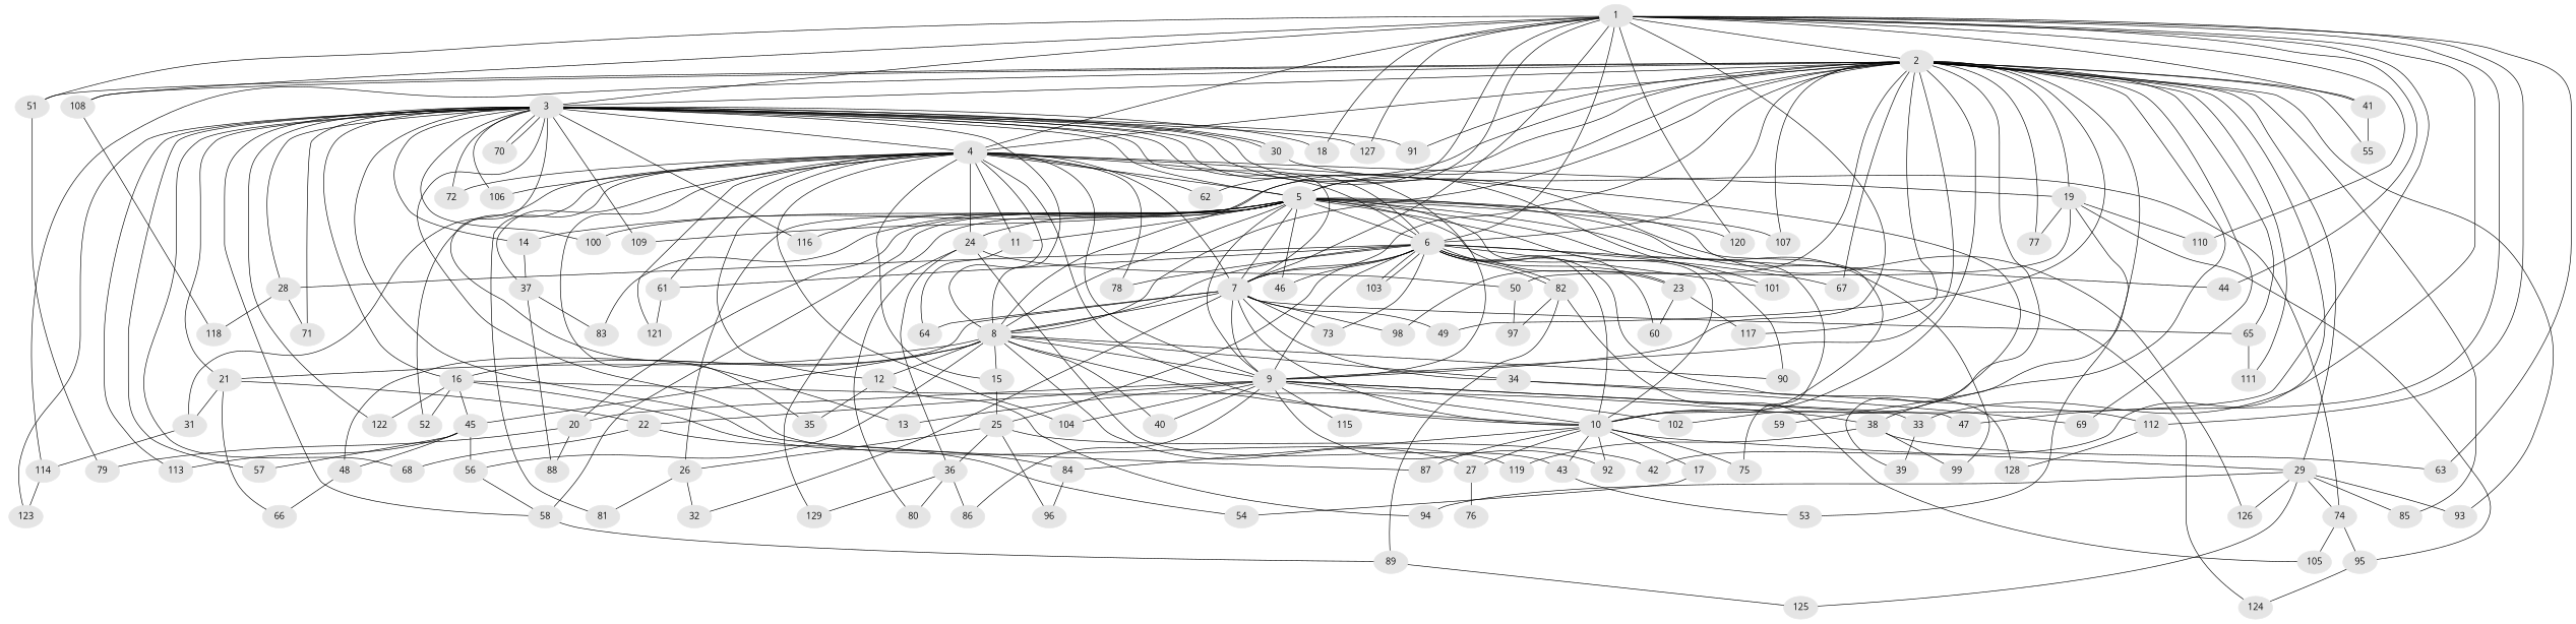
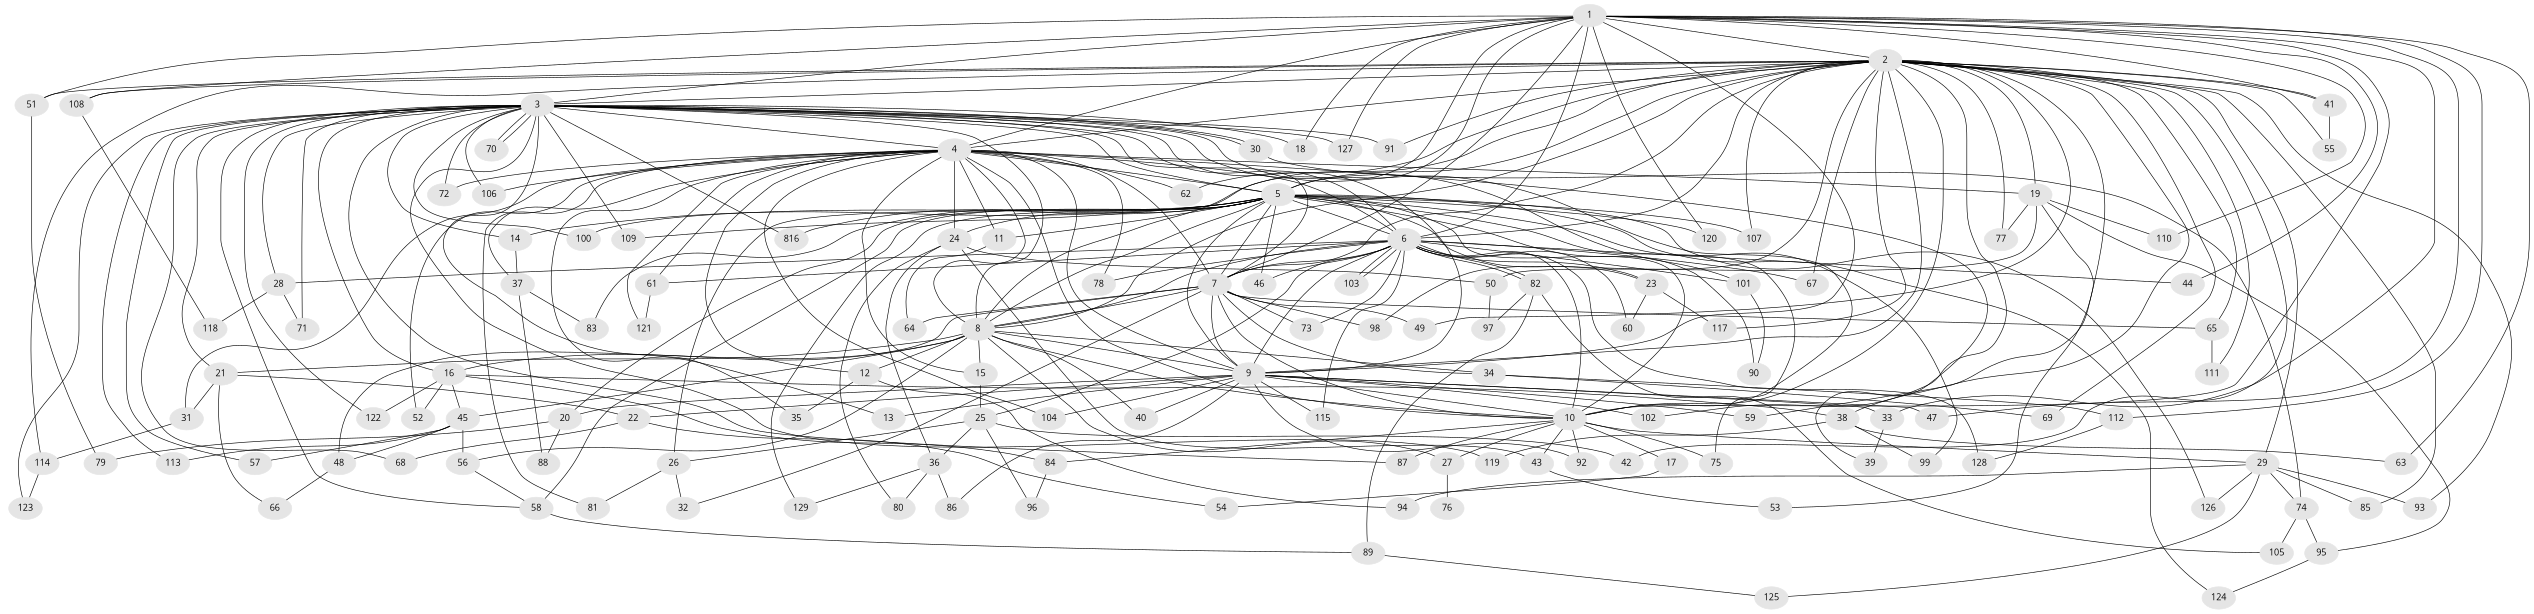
  graph {
    fontname="Open Sans"
    node [color=gray90 fontname="Open Sans" style=filled]
    edge [fontname="Open Sans"]
    1
    2
    3
    4
    5
    6
    7
    8
    9
    10
    18
    33
    41
    44
    47
    51
    63
    108
    110
    112
    120
    127
    19
    26
    29
    38
    42
    49
    55
    59
    62
    65
    67
    69
    77
    85
    91
    93
    98
    102
    107
    111
    114
    117
    13
    14
    16
    21
    28
    30
    57
    68
    70
    71
    72
    87
    100
    101
    106
    109
    113
-   116
+   116 [label=816]
    119
    122
    123
    58
    11
    12
    15
    24
    31
    35
    37
    39
    52
    61
    78
    81
    104
    121
    20
    23
    46
    75
    83
    90
    99
    124
    126
    129
    25
    60
    73
    82
    103
    115
    128
    32
    34
    48
    64
    27
    40
    45
    56
    22
    86
    92
    17
    43
    84
    79
    118
    50
    53
    95
    94
    74
    125
    54
    66
    36
    80
    88
    89
    96
    97
    105
    76
    1 -- 2
    1 -- 3
    1 -- 4
    1 -- 5
    1 -- 6
    1 -- 7
    1 -- 8
    1 -- 9
    1 -- 10
    1 -- 18
    1 -- 33
    1 -- 41
    1 -- 44
    1 -- 47
    1 -- 51
    1 -- 63
    1 -- 108
    1 -- 110
    1 -- 112
    1 -- 120
    1 -- 127
    2 -- 3
    2 -- 4
    2 -- 5
    2 -- 6
    2 -- 7
    2 -- 8
    2 -- 9
    2 -- 10
    2 -- 41
    2 -- 51
    2 -- 108
    2 -- 19
    2 -- 26
    2 -- 29
    2 -- 38
    2 -- 42
    2 -- 49
    2 -- 55
    2 -- 59
    2 -- 62
    2 -- 65
    2 -- 67
    2 -- 69
    2 -- 77
    2 -- 85
    2 -- 91
    2 -- 93
    2 -- 98
    2 -- 102
    2 -- 107
    2 -- 111
    2 -- 114
    2 -- 117
    3 -- 4
    3 -- 5
    3 -- 6
    3 -- 7
    3 -- 8
    3 -- 9
    3 -- 10
    3 -- 18
    3 -- 127
    3 -- 91
    3 -- 13
    3 -- 14
    3 -- 16
    3 -- 21
    3 -- 28
    3 -- 30
    3 -- 30
    3 -- 57
    3 -- 68
    3 -- 70
    3 -- 70
    3 -- 71
    3 -- 72
    3 -- 87
    3 -- 100
    3 -- 101
    3 -- 106
    3 -- 109
    3 -- 113
    3 -- 116
    3 -- 119
    3 -- 122
    3 -- 123
    3 -- 58
    4 -- 5
    4 -- 6
    4 -- 7
    4 -- 8
    4 -- 9
    4 -- 10
    4 -- 19
    4 -- 62
    4 -- 72
    4 -- 106
    4 -- 11
    4 -- 12
    4 -- 15
    4 -- 24
    4 -- 31
    4 -- 35
    4 -- 37
    4 -- 39
    4 -- 52
    4 -- 61
    4 -- 78
    4 -- 81
    4 -- 104
    4 -- 121
    5 -- 6
    5 -- 7
    5 -- 8
    5 -- 9
    5 -- 10
    5 -- 120
    5 -- 107
    5 -- 14
    5 -- 100
    5 -- 109
    5 -- 116
    5 -- 58
    5 -- 11
    5 -- 24
    5 -- 20
    5 -- 23
    5 -- 46
    5 -- 75
    5 -- 83
    5 -- 90
    5 -- 99
    5 -- 124
    5 -- 126
    5 -- 129
    6 -- 7
    6 -- 8
    6 -- 9
    6 -- 10
    6 -- 44
    6 -- 67
    6 -- 28
    6 -- 101
    6 -- 61
    6 -- 78
    6 -- 23
    6 -- 46
    6 -- 25
    6 -- 60
    6 -- 73
    6 -- 82
    6 -- 82
    6 -- 103
    6 -- 103
+   6 -- 115
    6 -- 128
    7 -- 8
    7 -- 9
    7 -- 10
    7 -- 49
    7 -- 65
    7 -- 98
    7 -- 73
    7 -- 32
    7 -- 34
    7 -- 48
    7 -- 64
    8 -- 9
    8 -- 10
    8 -- 16
    8 -- 21
    8 -- 12
    8 -- 15
-   8 -- 90
+   101 -- 90
    8 -- 34
    8 -- 27
    8 -- 40
    8 -- 45
    8 -- 56
    9 -- 10
    9 -- 33
    9 -- 47
+   9 -- 59
    9 -- 102
    9 -- 13
    9 -- 104
    9 -- 20
    9 -- 115
    9 -- 40
    9 -- 22
    9 -- 86
    9 -- 92
    10 -- 29
    10 -- 87
    10 -- 75
    10 -- 27
    10 -- 92
    10 -- 17
    10 -- 43
    10 -- 84
    33 -- 39
    41 -- 55
    51 -- 79
    108 -- 118
    112 -- 128
    19 -- 110
    19 -- 77
    19 -- 50
    19 -- 53
    19 -- 95
    26 -- 81
    26 -- 32
    29 -- 85
    29 -- 93
    29 -- 126
    29 -- 94
    29 -- 74
    29 -- 125
    38 -- 63
    38 -- 119
    38 -- 99
    65 -- 111
    114 -- 123
    14 -- 37
    16 -- 38
    16 -- 122
    16 -- 52
    16 -- 45
    16 -- 84
    21 -- 31
    21 -- 22
    21 -- 66
    28 -- 71
    28 -- 118
    30 -- 74
    58 -- 89
    11 -- 64
    12 -- 35
    12 -- 94
    15 -- 25
    24 -- 43
    24 -- 50
    24 -- 36
    24 -- 80
    31 -- 114
    37 -- 83
    37 -- 88
    61 -- 121
    20 -- 79
    20 -- 88
    23 -- 117
    23 -- 60
    25 -- 26
    25 -- 42
    25 -- 36
    25 -- 96
    82 -- 89
    82 -- 97
    82 -- 105
    34 -- 112
    34 -- 69
    48 -- 66
    27 -- 76
    45 -- 57
    45 -- 113
    45 -- 48
    45 -- 56
    56 -- 58
    22 -- 68
    22 -- 54
    17 -- 54
    43 -- 53
    84 -- 96
    50 -- 97
    95 -- 124
    74 -- 95
    74 -- 105
    36 -- 129
    36 -- 86
    36 -- 80
    89 -- 125
  }
